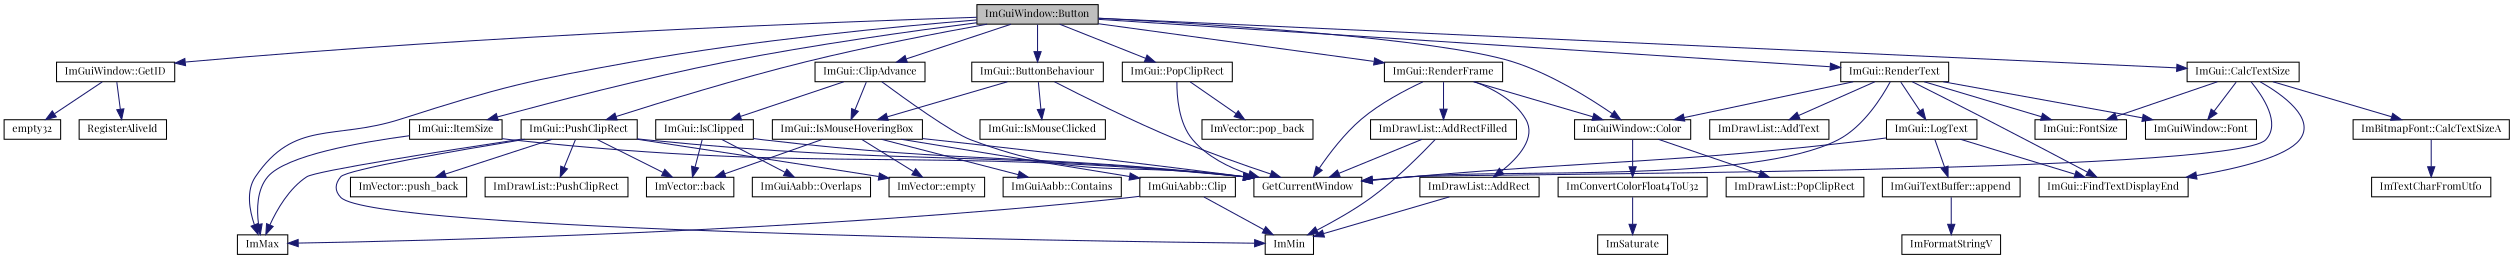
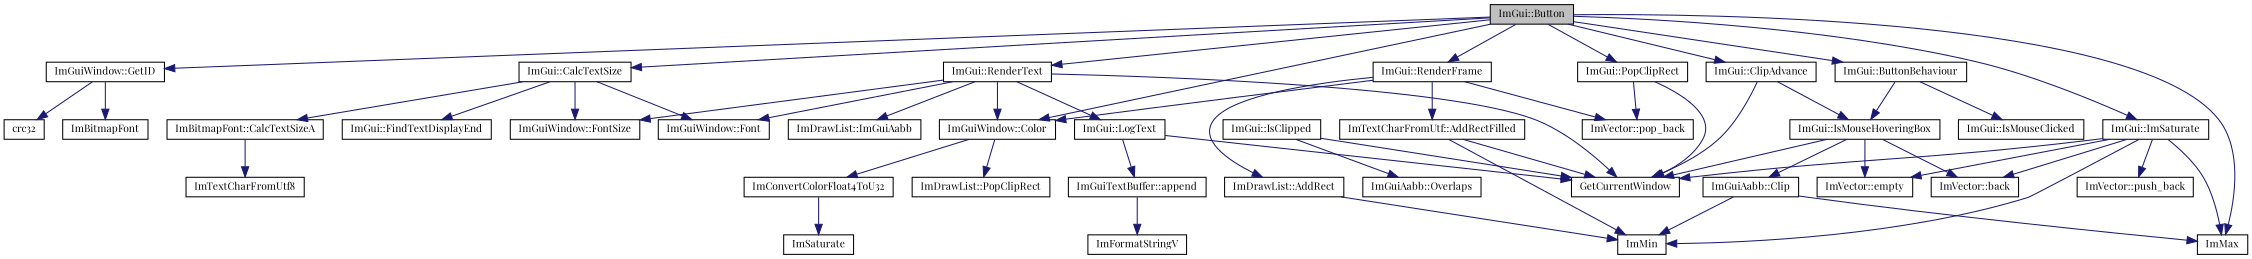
  digraph {
    fontname="Playfair Display"
    rankdir=TB
    node [color=black fillcolor=white fontname="Playfair Display" fontsize=10 shape=record style=filled]
    edge [color=midnightblue fontname="Playfair Display" fontsize=10 labelfontname=Helvetica labelfontsize=10 style=solid]
-   n1 [fillcolor=grey75 fontcolor=black height=0.2 label="ImGuiWindow::Button" width=0.4]
+   n1 [fillcolor=grey75 fontcolor=black height=0.2 label="ImGui::Button" width=0.4]
    n2 [height=0.2 label="ImGuiWindow::GetID" width=0.4]
    n3 [height=0.2 label="ImGui::CalcTextSize" width=0.4]
-   n4 [height=0.2 label="ImGui::ItemSize" width=0.4]
    n5 [height=0.2 label=ImMax width=0.4]
    n6 [height=0.2 label="ImGui::ClipAdvance" width=0.4]
    n7 [height=0.2 label="ImGui::ButtonBehaviour" width=0.4]
    n8 [height=0.2 label="ImGuiWindow::Color" width=0.4]
    n9 [height=0.2 label="ImGui::RenderFrame" width=0.4]
-   n10 [height=0.2 label="ImGui::PushClipRect" width=0.4]
+   n10 [height=0.2 label="ImGui::ImSaturate" width=0.4]
    n11 [height=0.2 label="ImGui::RenderText" width=0.4]
    n12 [height=0.2 label="ImGui::PopClipRect" width=0.4]
    n13 [height=0.2 label=GetCurrentWindow width=0.4]
-   n14 [height=0.2 label=empty32 width=0.4]
-   n15 [height=0.2 label=RegisterAliveId width=0.4]
+   n14 [height=0.2 label=crc32 width=0.4]
+   n15 [height=0.2 label=ImBitmapFont width=0.4]
    n16 [height=0.2 label="ImGui::FindTextDisplayEnd" width=0.4]
    n17 [height=0.2 label="ImGuiWindow::Font" width=0.4]
    n18 [height=0.2 label="ImBitmapFont::CalcTextSizeA" width=0.4]
-   n19 [height=0.2 label="ImGui::FontSize" width=0.4]
+   n19 [height=0.2 label="ImGuiWindow::FontSize" width=0.4]
    n20 [height=0.2 label="ImGui::IsClipped" width=0.4]
    n21 [height=0.2 label="ImGui::IsMouseHoveringBox" width=0.4]
    n22 [height=0.2 label="ImGui::IsMouseClicked" width=0.4]
    n23 [height=0.2 label=ImConvertColorFloat4ToU32 width=0.4]
    n24 [height=0.2 label="ImDrawList::PopClipRect" width=0.4]
-   n25 [height=0.2 label="ImDrawList::AddRectFilled" width=0.4]
+   n25 [height=0.2 label="ImTextCharFromUtf::AddRectFilled" width=0.4]
    n26 [height=0.2 label="ImDrawList::AddRect" width=0.4]
    n27 [height=0.2 label="ImVector::back" width=0.4]
    n28 [height=0.2 label="ImVector::empty" width=0.4]
    n29 [height=0.2 label=ImMin width=0.4]
    n30 [height=0.2 label="ImVector::push_back" width=0.4]
-   n31 [height=0.2 label="ImDrawList::PushClipRect" width=0.4]
-   n32 [height=0.2 label="ImDrawList::AddText" width=0.4]
+   n32 [height=0.2 label="ImDrawList::ImGuiAabb" width=0.4]
    n33 [height=0.2 label="ImGui::LogText" width=0.4]
    n34 [height=0.2 label="ImVector::pop_back" width=0.4]
-   n35 [height=0.2 label=ImTextCharFromUtf0 width=0.4]
+   n35 [height=0.2 label=ImTextCharFromUtf8 width=0.4]
    n36 [height=0.2 label="ImGuiAabb::Overlaps" width=0.4]
    n37 [height=0.2 label="ImGuiAabb::Clip" width=0.4]
-   n38 [height=0.2 label="ImGuiAabb::Contains" width=0.4]
    n39 [height=0.2 label=ImSaturate width=0.4]
    n40 [height=0.2 label="ImGuiTextBuffer::append" width=0.4]
    n41 [height=0.2 label=ImFormatStringV width=0.4]
    n1 -> n2
    n1 -> n3
-   n1 -> n4
    n1 -> n5
    n1 -> n6
    n1 -> n7
    n1 -> n8
    n1 -> n9
    n1 -> n10
    n1 -> n11
    n1 -> n12
    n2 -> n14
    n2 -> n15
-   n3 -> n13
    n3 -> n16
    n3 -> n17
    n3 -> n18
    n3 -> n19
-   n4 -> n5
-   n4 -> n13
    n6 -> n13
-   n6 -> n20
    n6 -> n21
-   n7 -> n13
    n7 -> n21
    n7 -> n22
    n8 -> n23
    n8 -> n24
    n9 -> n8
-   n9 -> n13
+   n9 -> n34
    n9 -> n25
    n9 -> n26
    n10 -> n5
    n10 -> n13
    n10 -> n27
    n10 -> n28
    n10 -> n29
    n10 -> n30
-   n10 -> n31
    n11 -> n8
    n11 -> n13
-   n11 -> n16
    n11 -> n17
    n11 -> n19
    n11 -> n32
    n11 -> n33
    n12 -> n13
    n12 -> n34
    n18 -> n35
    n20 -> n13
-   n20 -> n27
    n20 -> n36
    n21 -> n13
    n21 -> n27
    n21 -> n28
    n21 -> n37
-   n21 -> n38
    n23 -> n39
    n25 -> n13
    n25 -> n29
    n26 -> n29
    n33 -> n13
-   n33 -> n16
    n33 -> n40
    n37 -> n5
    n37 -> n29
    n40 -> n41
  }
